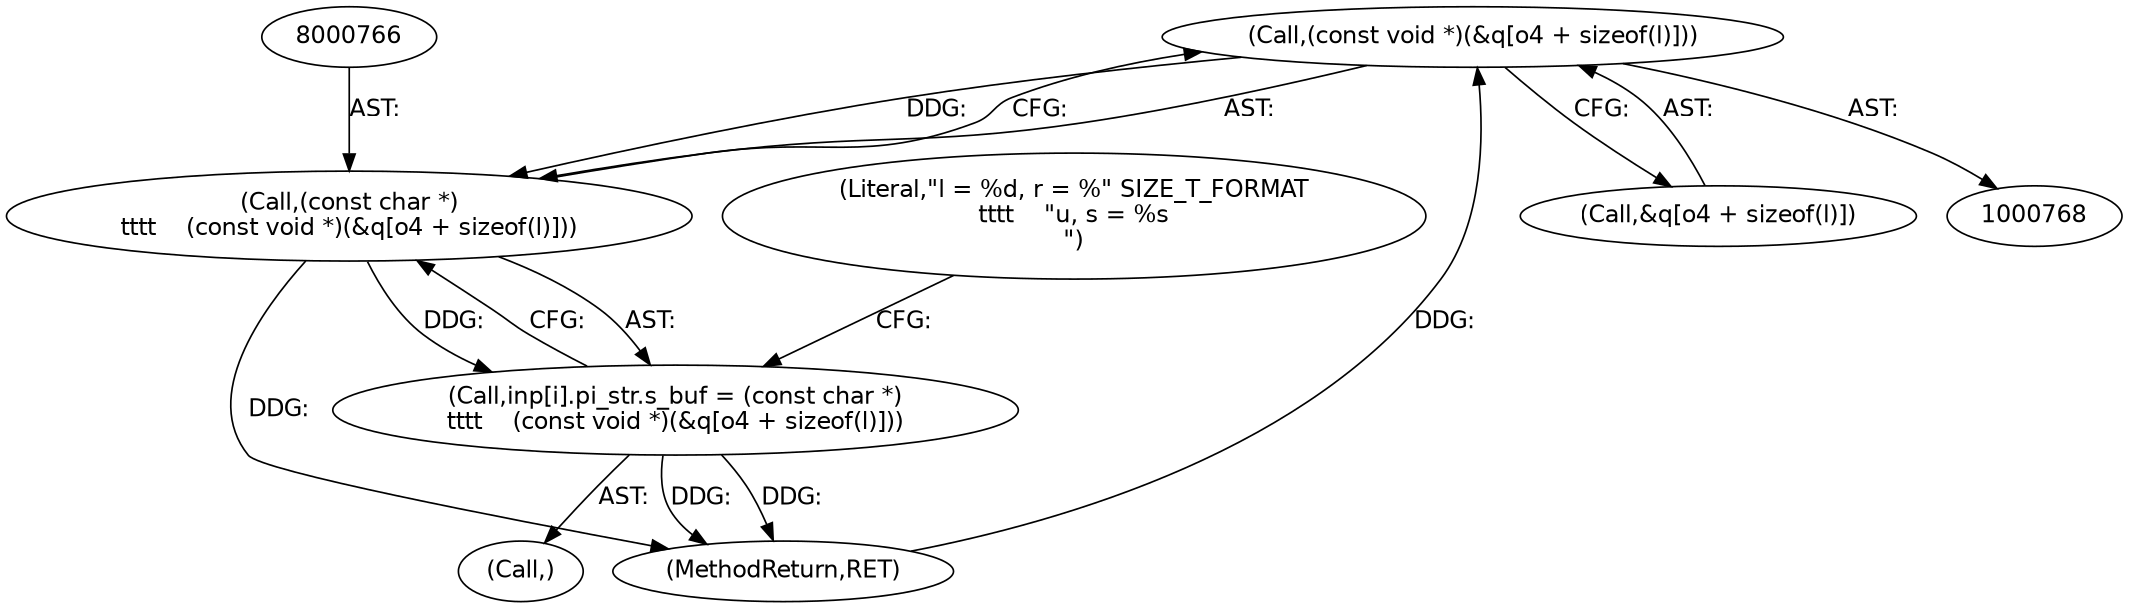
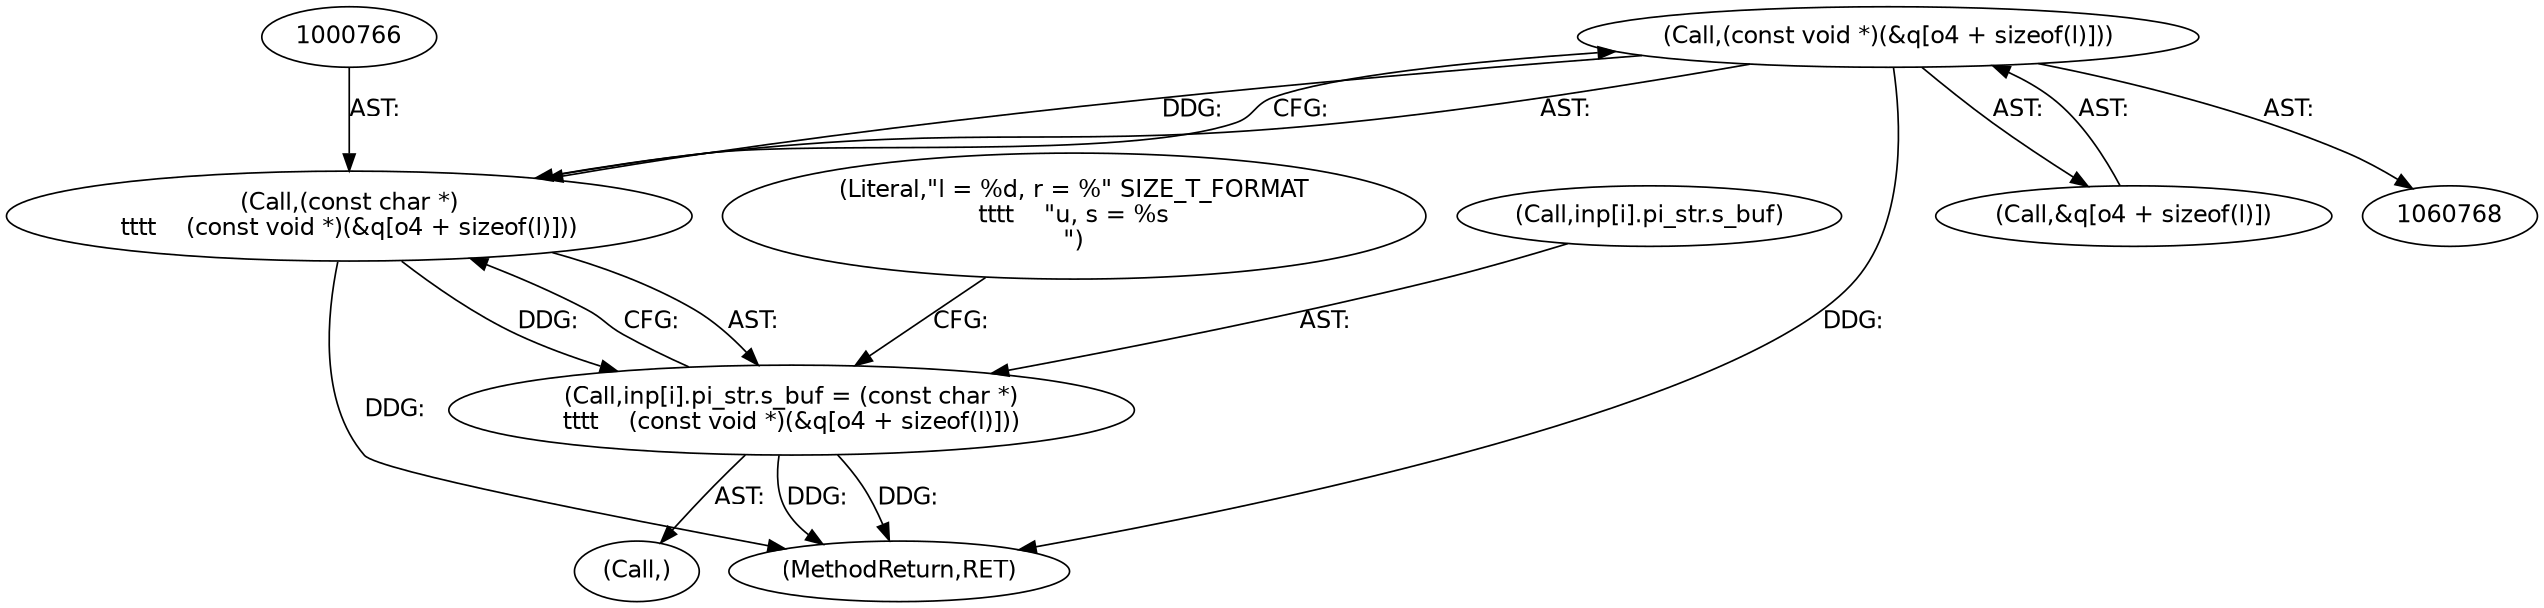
  digraph {
    fontname="DejaVu Sans"
    node [fontname="DejaVu Sans"]
    edge [fontname="DejaVu Sans"]
    n1 [label="(Call,(const void *)(&q[o4 + sizeof(l)]))"]
    n2 [label="(Call,(const char *)\n\t\t\t\t    (const void *)(&q[o4 + sizeof(l)]))"]
    n3 [label="(Call,&q[o4 + sizeof(l)])"]
    n4 [label="(MethodReturn,RET)"]
-   1000768
+   1000768 [label=1060768]
    n6 [label="(Call,inp[i].pi_str.s_buf = (const char *)\n\t\t\t\t    (const void *)(&q[o4 + sizeof(l)]))"]
    n7 [label="(Call,)"]
    n8 [label="(Literal,\"l = %d, r = %\" SIZE_T_FORMAT\n\t\t\t\t    \"u, s = %s\n\")"]
-   1000766 [label=8000766]
+   n9 [label="(Call,inp[i].pi_str.s_buf)"]
+   1000766
    n1 -> n2 [label="AST: "]
    n1 -> n2 [label="DDG: "]
-   n1 -> n3 [label="CFG: "]
-   n4 -> n1 [label="DDG: "]
+   n1 -> n3 [label="AST: "]
+   n1 -> n4 [label="DDG: "]
    n1 -> 1000768 [label="AST: "]
    n2 -> n1 [label="CFG: "]
    n2 -> n4 [label="DDG: "]
    n2 -> n6 [label="AST: "]
    n2 -> n6 [label="DDG: "]
    n3 -> n1 [label="AST: "]
    n6 -> n2 [label="CFG: "]
    n6 -> n4 [label="DDG: "]
    n6 -> n4 [label="DDG: "]
    n6 -> n7 [label="AST: "]
    n8 -> n6 [label="CFG: "]
+   n9 -> n6 [label="AST: "]
    1000766 -> n2 [label="AST: "]
  }
